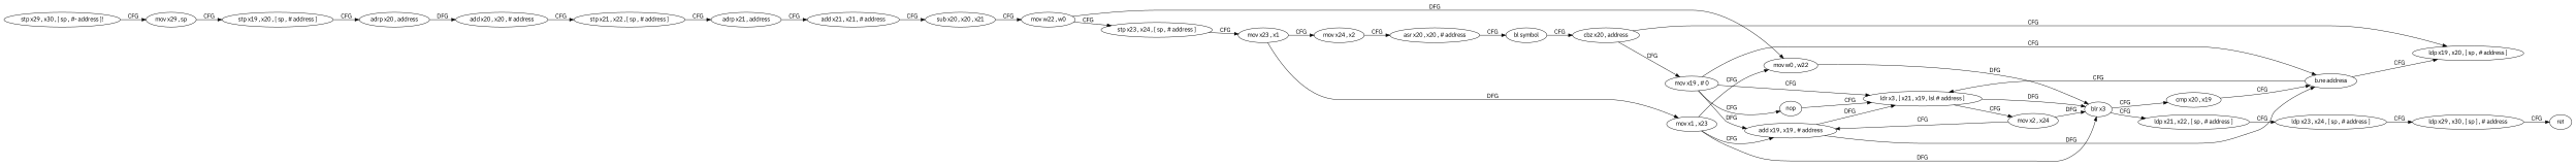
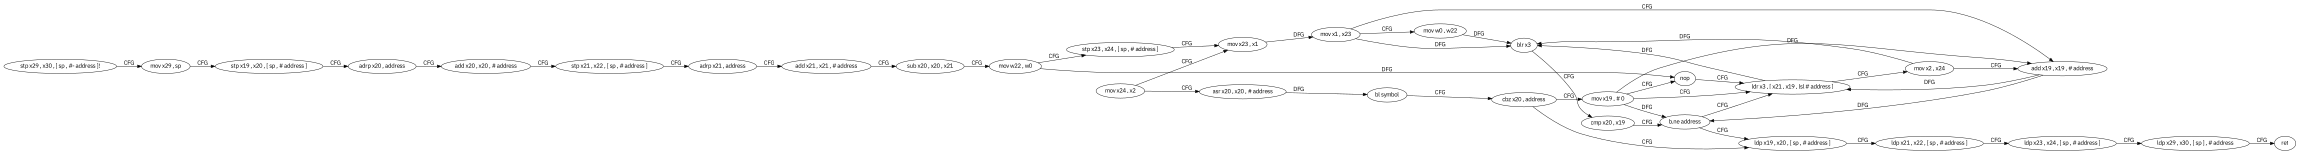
  digraph {
    fontname="IBM Plex Sans"
    rankdir=LR
    node [fontname="IBM Plex Sans"]
    edge [fontname="IBM Plex Sans"]
    n1 [label="stp x29 , x30 , [ sp , #- address ]!"]
    n2 [label="mov x29 , sp"]
    n3 [label="stp x19 , x20 , [ sp , # address ]"]
    n4 [label="adrp x20 , address"]
    n5 [label="add x20 , x20 , # address"]
    n6 [label="stp x21 , x22 , [ sp , # address ]"]
    n7 [label="adrp x21 , address"]
    n8 [label="add x21 , x21 , # address"]
    n9 [label="sub x20 , x20 , x21"]
    n10 [label="mov w22 , w0"]
    n11 [label="stp x23 , x24 , [ sp , # address ]"]
    n12 [label="mov w0 , w22"]
    n13 [label="mov x23 , x1"]
    n14 [label="blr x3"]
    n15 [label="mov x24 , x2"]
    n16 [label="mov x1 , x23"]
    n17 [label="asr x20 , x20 , # address"]
    n18 [label="add x19 , x19 , # address"]
    n19 [label="bl symbol"]
    n20 [label="mov x2 , x24"]
    n21 [label="cbz x20 , address"]
    n22 [label="ldp x19 , x20 , [ sp , # address ]"]
    n23 [label="mov x19 , # 0"]
    n24 [label="ldp x21 , x22 , [ sp , # address ]"]
    n25 [label=nop]
    n26 [label="ldr x3 , [ x21 , x19 , lsl # address ]"]
    n27 [label="b.ne address"]
    n28 [label="ldp x23 , x24 , [ sp , # address ]"]
    n29 [label="ldp x29 , x30 , [ sp ] , # address"]
    n30 [label=ret]
    n31 [label="cmp x20 , x19"]
    n1 -> n2 [label=CFG]
    n2 -> n3 [label=CFG]
    n3 -> n4 [label=CFG]
-   n4 -> n5 [label=DFG]
+   n4 -> n5 [label=CFG]
    n5 -> n6 [label=CFG]
    n6 -> n7 [label=CFG]
    n7 -> n8 [label=CFG]
    n8 -> n9 [label=CFG]
    n9 -> n10 [label=CFG]
    n10 -> n11 [label=CFG]
-   n10 -> n12 [label=DFG]
+   n10 -> n25 [label=DFG]
    n11 -> n13 [label=CFG]
    n12 -> n14 [label=DFG]
-   n13 -> n15 [label=CFG]
+   n15 -> n13 [label=CFG]
    n13 -> n16 [label=DFG]
    n14 -> n31 [label=CFG]
    n15 -> n17 [label=CFG]
    n16 -> n12 [label=CFG]
    n16 -> n14 [label=DFG]
    n16 -> n18 [label=CFG]
-   n17 -> n19 [label=CFG]
+   n17 -> n19 [label=DFG]
    n18 -> n26 [label=DFG]
    n18 -> n27 [label=DFG]
    n19 -> n21 [label=CFG]
    n20 -> n14 [label=DFG]
    n20 -> n18 [label=CFG]
    n21 -> n22 [label=CFG]
    n21 -> n23 [label=CFG]
-   n14 -> n24 [label=CFG]
+   n22 -> n24 [label=CFG]
    n23 -> n18 [label=DFG]
    n23 -> n25 [label=CFG]
    n23 -> n26 [label=CFG]
-   n23 -> n27 [label=CFG]
+   n23 -> n27 [label=DFG]
    n24 -> n28 [label=CFG]
    n25 -> n26 [label=CFG]
    n26 -> n14 [label=DFG]
    n26 -> n20 [label=CFG]
    n27 -> n22 [label=CFG]
    n27 -> n26 [label=CFG]
    n28 -> n29 [label=CFG]
    n29 -> n30 [label=CFG]
    n31 -> n27 [label=CFG]
  }
